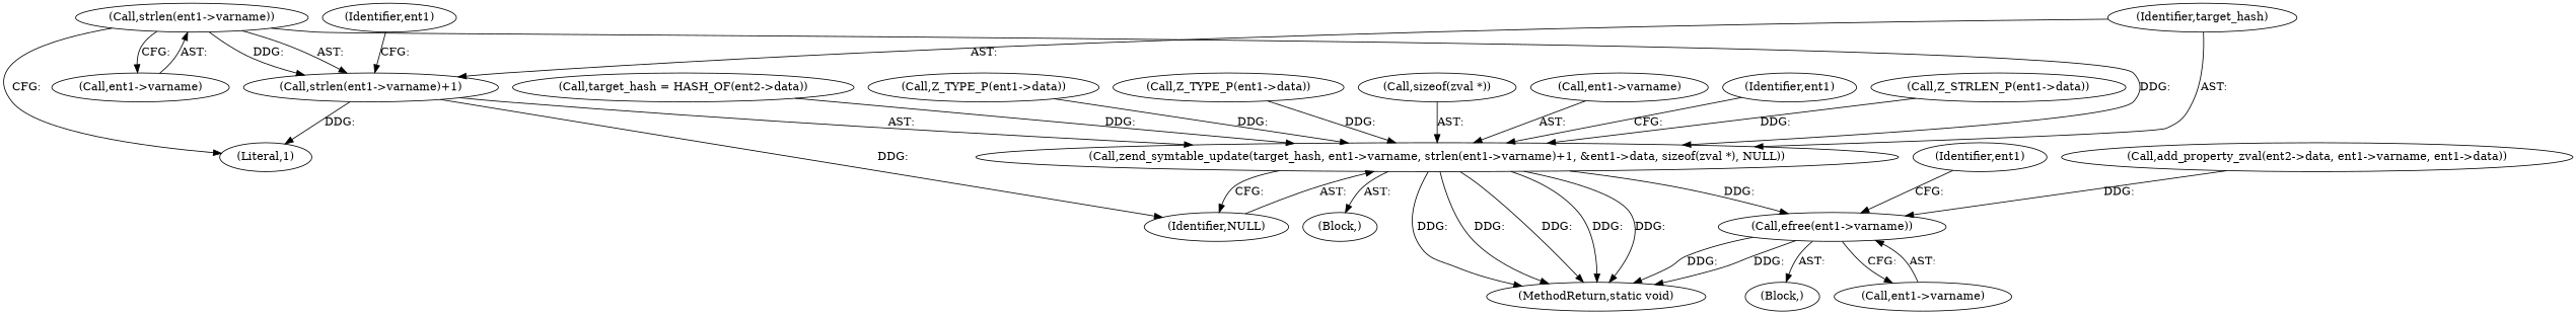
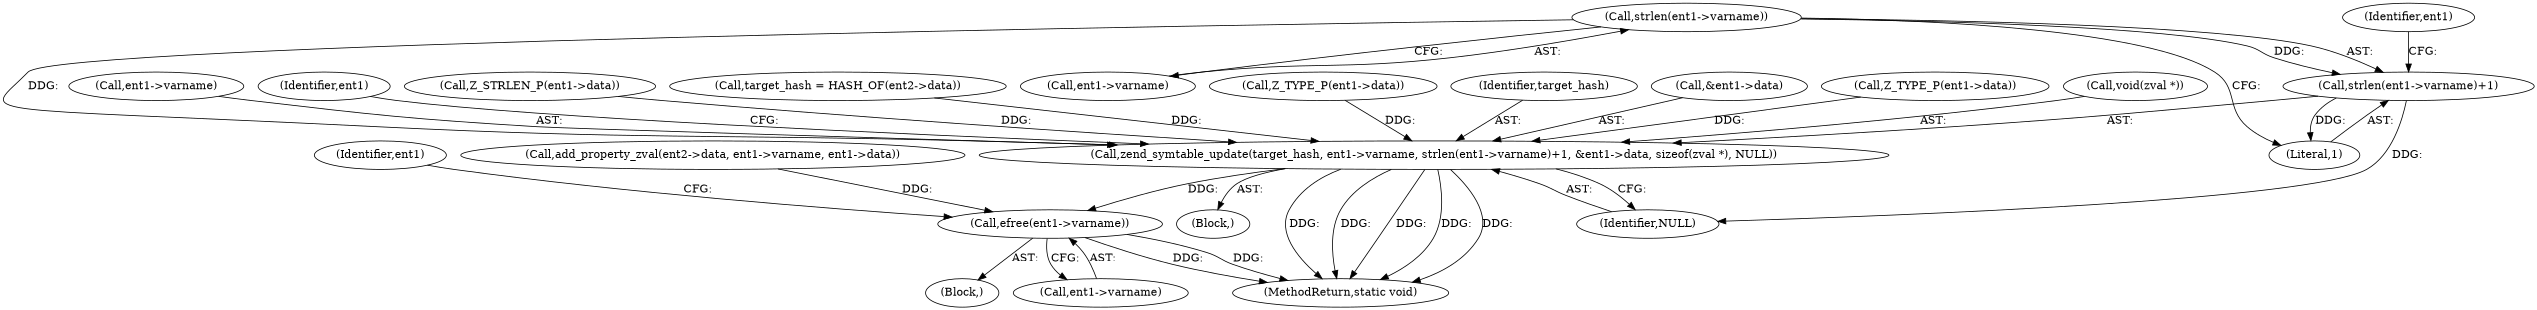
  digraph {
    n1 [label="(Call,strlen(ent1->varname))"]
    n2 [label="(Call,zend_symtable_update(target_hash, ent1->varname, strlen(ent1->varname)+1, &ent1->data, sizeof(zval *), NULL))"]
    n3 [label="(Call,strlen(ent1->varname)+1)"]
    n4 [label="(Call,ent1->varname)"]
    n5 [label="(Literal,1)"]
    n6 [label="(Call,efree(ent1->varname))"]
    n7 [label="(MethodReturn,static void)"]
    n8 [label="(Identifier,NULL)"]
    n9 [label="(Block,)"]
    n10 [label="(Block,)"]
    n11 [label="(Call,ent1->varname)"]
    n12 [label="(Call,target_hash = HASH_OF(ent2->data))"]
    n13 [label="(Identifier,ent1)"]
    n14 [label="(Call,Z_TYPE_P(ent1->data))"]
    n15 [label="(Identifier,target_hash)"]
+   n16 [label="(Call,&ent1->data)"]
    n17 [label="(Call,Z_TYPE_P(ent1->data))"]
-   n18 [label="(Call,sizeof(zval *))"]
+   n18 [label="(Call,void(zval *))"]
    n19 [label="(Call,ent1->varname)"]
    n20 [label="(Identifier,ent1)"]
    n21 [label="(Call,add_property_zval(ent2->data, ent1->varname, ent1->data))"]
    n22 [label="(Identifier,ent1)"]
    n23 [label="(Call,Z_STRLEN_P(ent1->data))"]
    n1 -> n2 [label="DDG: "]
    n1 -> n3 [label="AST: "]
    n1 -> n3 [label="DDG: "]
    n1 -> n4 [label="CFG: "]
    n1 -> n5 [label="CFG: "]
    n2 -> n6 [label="DDG: "]
    n2 -> n7 [label="DDG: "]
    n2 -> n7 [label="DDG: "]
    n2 -> n7 [label="DDG: "]
    n2 -> n7 [label="DDG: "]
    n2 -> n7 [label="DDG: "]
    n2 -> n8 [label="CFG: "]
    n2 -> n9 [label="AST: "]
    n3 -> n2 [label="AST: "]
    n3 -> n5 [label="DDG: "]
    n3 -> n8 [label="DDG: "]
    n4 -> n1 [label="AST: "]
-   n15 -> n3 [label="AST: "]
+   n5 -> n3 [label="AST: "]
    n6 -> n7 [label="DDG: "]
    n6 -> n7 [label="DDG: "]
    n6 -> n10 [label="AST: "]
    n6 -> n11 [label="CFG: "]
    n8 -> n2 [label="AST: "]
    n11 -> n6 [label="AST: "]
    n12 -> n2 [label="DDG: "]
    n13 -> n6 [label="CFG: "]
    n14 -> n2 [label="DDG: "]
    n15 -> n2 [label="AST: "]
+   n16 -> n2 [label="AST: "]
    n17 -> n2 [label="DDG: "]
    n18 -> n2 [label="AST: "]
    n19 -> n2 [label="AST: "]
    n20 -> n2 [label="CFG: "]
    n21 -> n6 [label="DDG: "]
    n22 -> n3 [label="CFG: "]
    n23 -> n2 [label="DDG: "]
  }
